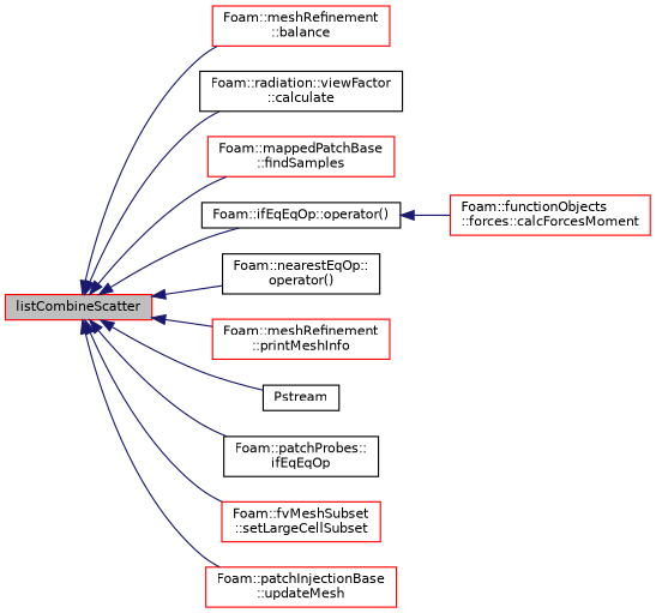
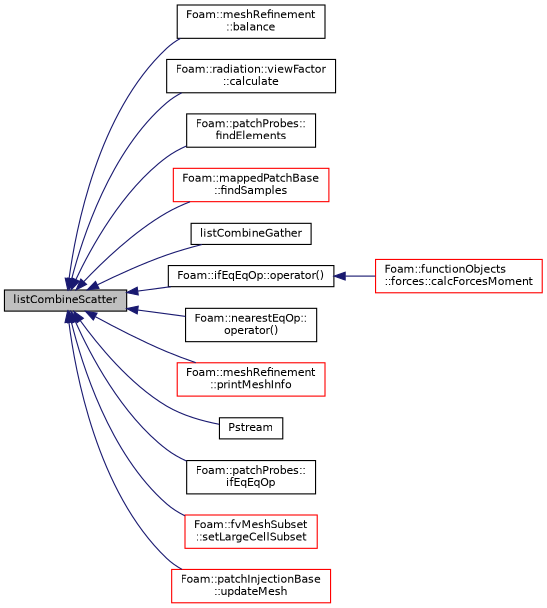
  digraph {
    rankdir=LR
    node [color=black fontname=Helvetica fontsize=10 shape=record]
    edge [color=midnightblue dir=back fontname=Helvetica fontsize=10 labelfontname=Helvetica labelfontsize=10 style=solid]
-   n1 [color=red fillcolor=grey75 fontcolor=black height=0.2 label=listCombineScatter style=filled width=0.4]
-   n2 [color=red height=0.2 label="Foam::meshRefinement\l::balance" width=0.4]
+   n1 [fillcolor=grey75 fontcolor=black height=0.2 label=listCombineScatter style=filled width=0.4]
+   n2 [height=0.2 label="Foam::meshRefinement\l::balance" width=0.4]
    n3 [height=0.2 label="Foam::radiation::viewFactor\l::calculate" width=0.4]
+   n4 [height=0.2 label="Foam::patchProbes::\lfindElements" width=0.4]
    n5 [color=red height=0.2 label="Foam::mappedPatchBase\l::findSamples" width=0.4]
+   n6 [height=0.2 label=listCombineGather width=0.4]
    n7 [height=0.2 label="Foam::ifEqEqOp::operator()" width=0.4]
    n8 [height=0.2 label="Foam::nearestEqOp::\loperator()" width=0.4]
    n9 [color=red height=0.2 label="Foam::meshRefinement\l::printMeshInfo" width=0.4]
    n10 [height=0.2 label=Pstream width=0.4]
    n11 [height=0.2 label="Foam::patchProbes::\lifEqEqOp" width=0.4]
    n12 [color=red height=0.2 label="Foam::fvMeshSubset\l::setLargeCellSubset" width=0.4]
    n13 [color=red height=0.2 label="Foam::patchInjectionBase\l::updateMesh" width=0.4]
    n14 [color=red height=0.2 label="Foam::functionObjects\l::forces::calcForcesMoment" width=0.4]
    n1 -> n2
    n1 -> n3
+   n1 -> n4
    n1 -> n5
+   n1 -> n6
    n1 -> n7
    n1 -> n8
    n1 -> n9
    n1 -> n10
    n1 -> n11
    n1 -> n12
    n1 -> n13
    n7 -> n14
  }
